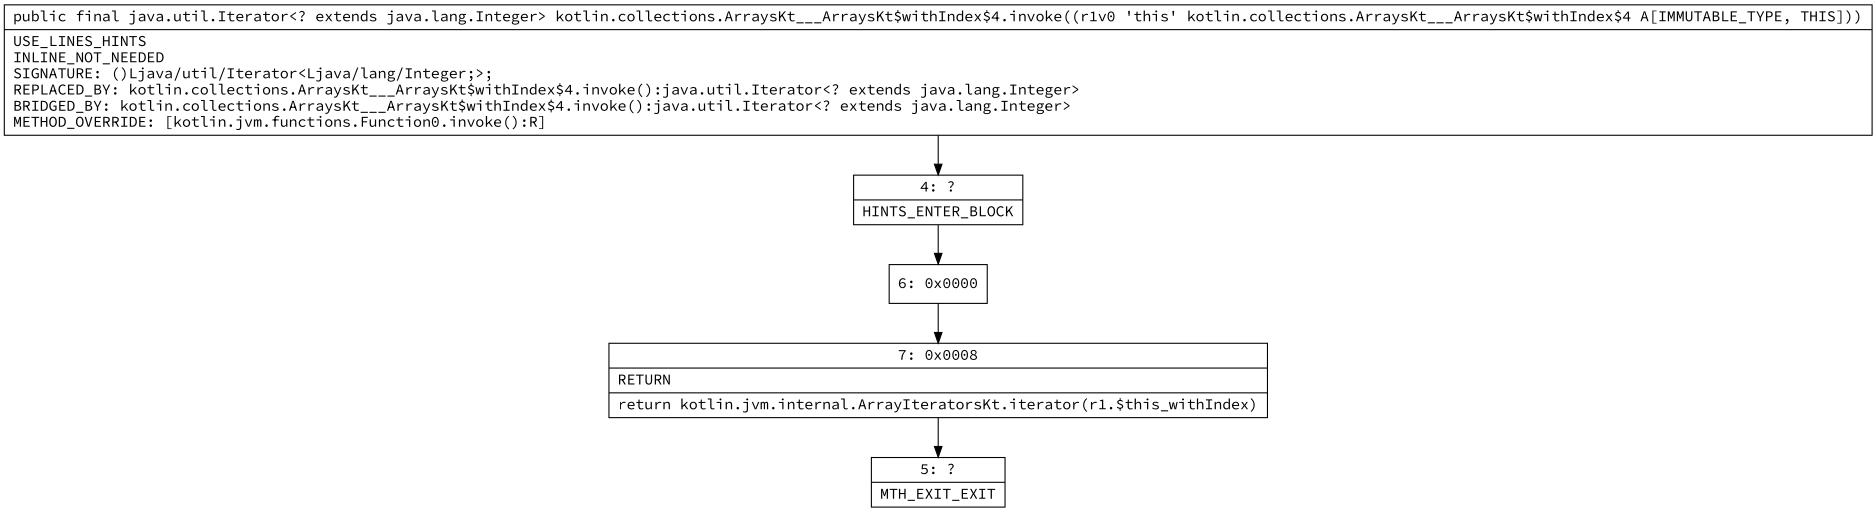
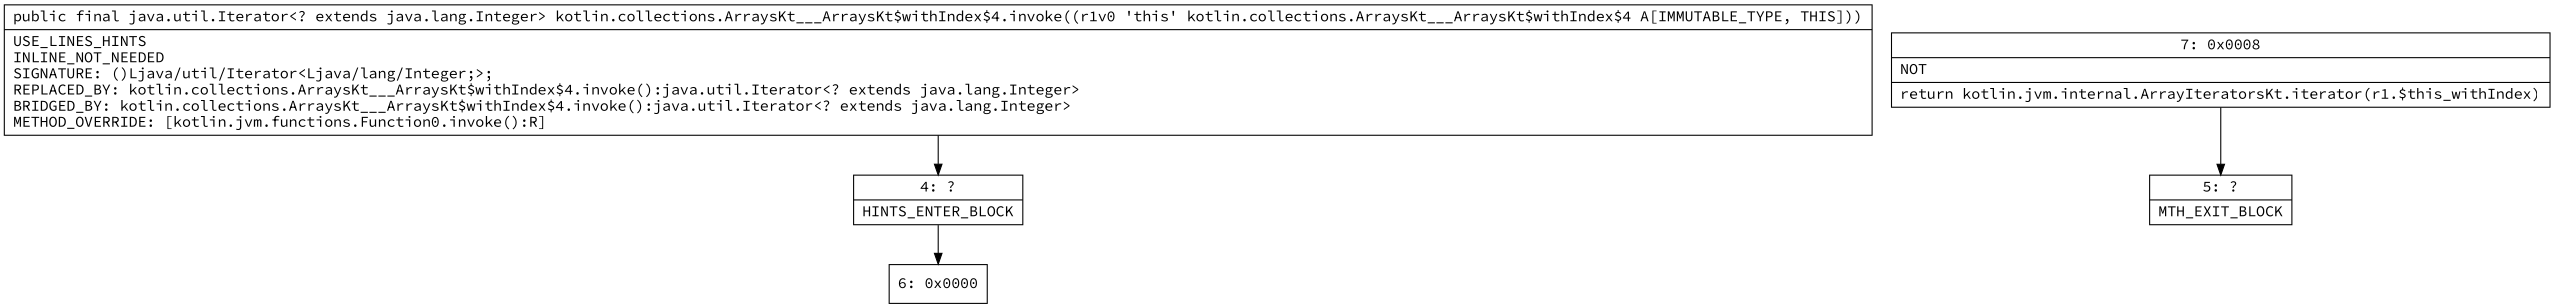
  digraph {
    fontname="Source Code Pro"
    node [fontname="Source Code Pro" shape=record]
    edge [fontname="Source Code Pro"]
    n1 [label="{4\:\ ?|HINTS_ENTER_BLOCK\l}"]
    n2 [label="{6\:\ 0x0000}"]
-   n3 [label="{7\:\ 0x0008|RETURN\l|return kotlin.jvm.internal.ArrayIteratorsKt.iterator(r1.$this_withIndex)\l}"]
-   n4 [label="{5\:\ ?|MTH_EXIT_EXIT\l}"]
+   n3 [label="{7\:\ 0x0008|NOT\l|return kotlin.jvm.internal.ArrayIteratorsKt.iterator(r1.$this_withIndex)\l}"]
+   n4 [label="{5\:\ ?|MTH_EXIT_BLOCK\l}"]
    n5 [label="{public final java.util.Iterator\<? extends java.lang.Integer\> kotlin.collections.ArraysKt___ArraysKt$withIndex$4.invoke((r1v0 'this' kotlin.collections.ArraysKt___ArraysKt$withIndex$4 A[IMMUTABLE_TYPE, THIS]))  | USE_LINES_HINTS\lINLINE_NOT_NEEDED\lSIGNATURE: ()Ljava\/util\/Iterator\<Ljava\/lang\/Integer;\>;\lREPLACED_BY: kotlin.collections.ArraysKt___ArraysKt$withIndex$4.invoke():java.util.Iterator\<? extends java.lang.Integer\>\lBRIDGED_BY: kotlin.collections.ArraysKt___ArraysKt$withIndex$4.invoke():java.util.Iterator\<? extends java.lang.Integer\>\lMETHOD_OVERRIDE: [kotlin.jvm.functions.Function0.invoke():R]\l}"]
    n1 -> n2
-   n2 -> n3
    n3 -> n4
    n5 -> n1
  }
